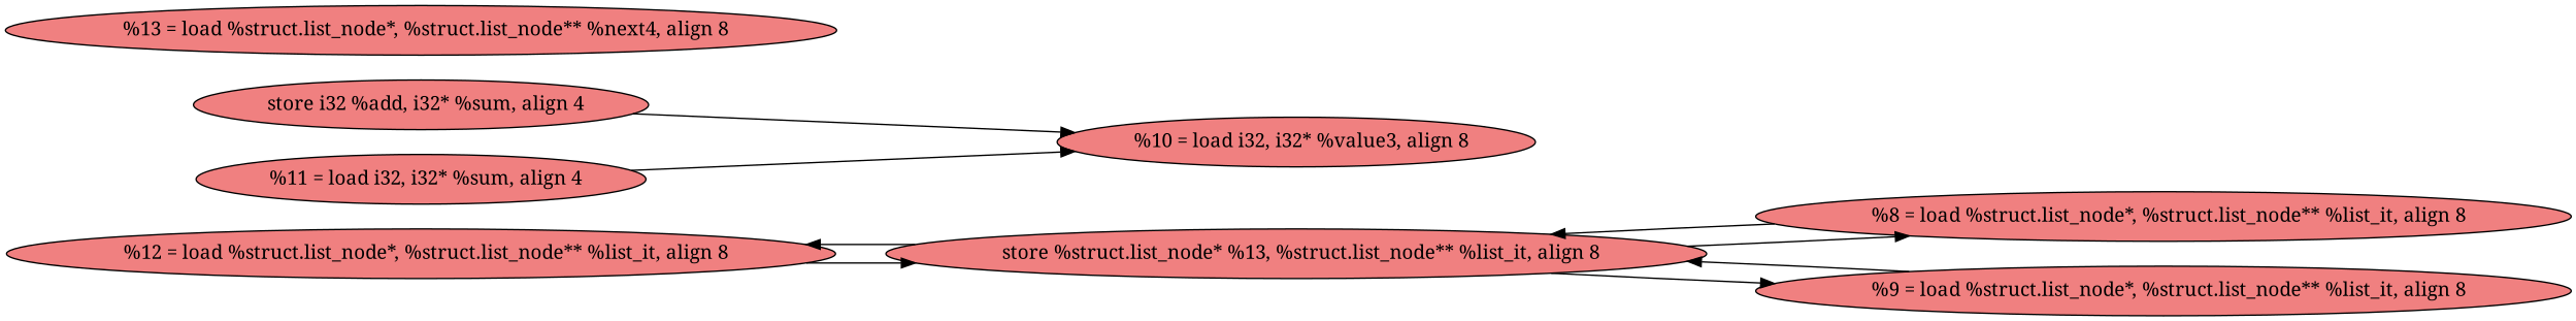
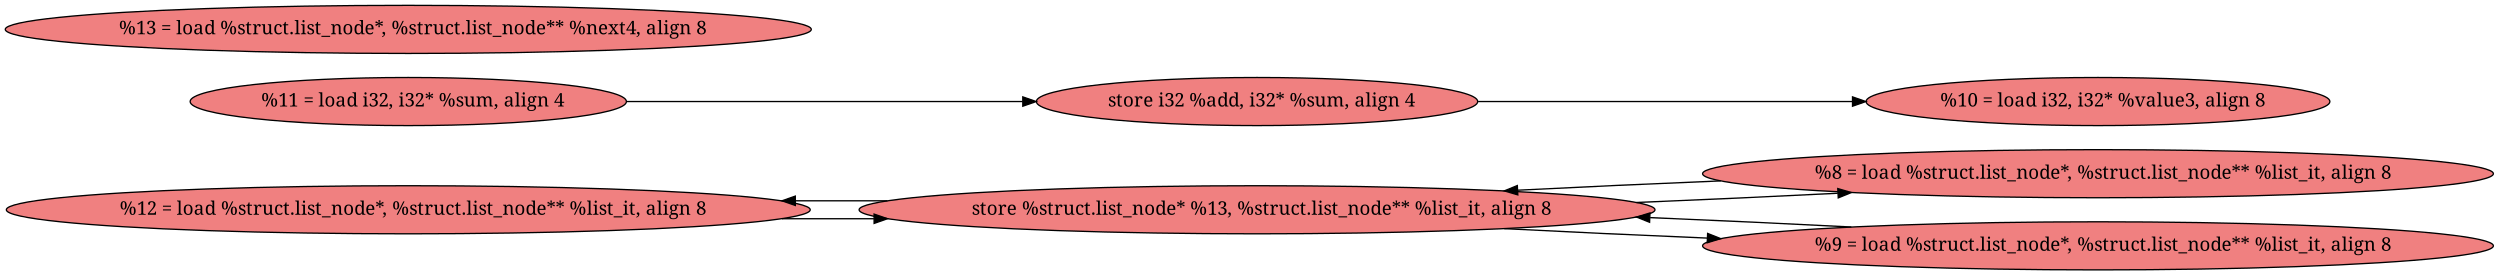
  digraph {
    fontname="Noto Serif"
    rankdir=LR
    node [fillcolor=lightcoral fontname="Noto Serif" shape=ellipse style=filled]
    edge [fontname="Noto Serif"]
    n1 [label="  %12 = load %struct.list_node*, %struct.list_node** %list_it, align 8"]
    n2 [label="  store %struct.list_node* %13, %struct.list_node** %list_it, align 8"]
    n3 [label="  %8 = load %struct.list_node*, %struct.list_node** %list_it, align 8"]
    n4 [label="  %9 = load %struct.list_node*, %struct.list_node** %list_it, align 8"]
    n5 [label="  store i32 %add, i32* %sum, align 4"]
    n6 [label="  %10 = load i32, i32* %value3, align 8"]
    n7 [label="  %11 = load i32, i32* %sum, align 4"]
    n8 [label="  %13 = load %struct.list_node*, %struct.list_node** %next4, align 8"]
    n1 -> n2
    n2 -> n1
    n2 -> n3
    n2 -> n4
    n3 -> n2
    n4 -> n2
    n5 -> n6
-   n7 -> n6
+   n7 -> n5
  }
